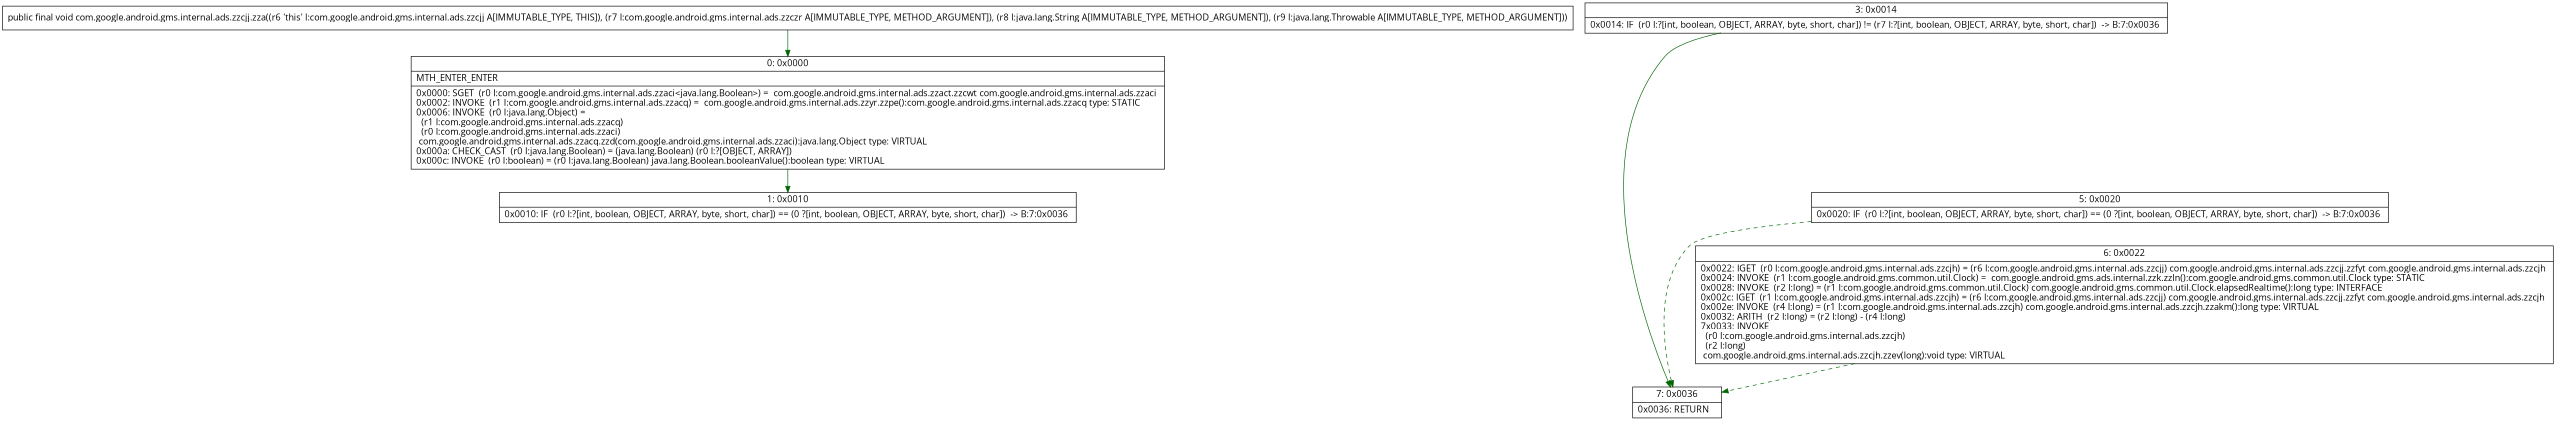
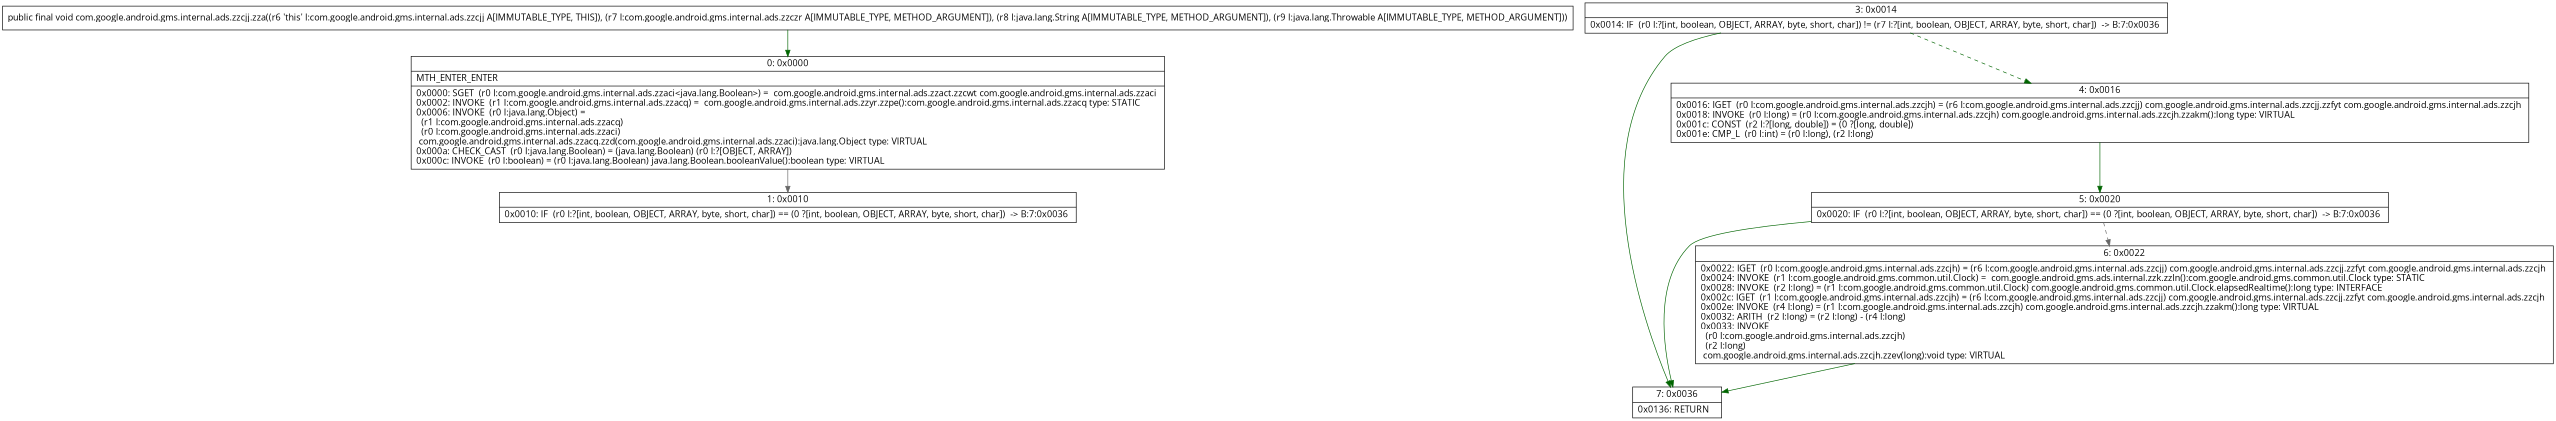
  digraph {
    fontname="Open Sans"
    node [fontname="Open Sans" shape=record]
    edge [color=darkgreen fontname="Open Sans"]
    n1 [label="{0\:\ 0x0000|MTH_ENTER_ENTER\l|0x0000: SGET  (r0 I:com.google.android.gms.internal.ads.zzaci\<java.lang.Boolean\>) =  com.google.android.gms.internal.ads.zzact.zzcwt com.google.android.gms.internal.ads.zzaci \l0x0002: INVOKE  (r1 I:com.google.android.gms.internal.ads.zzacq) =  com.google.android.gms.internal.ads.zzyr.zzpe():com.google.android.gms.internal.ads.zzacq type: STATIC \l0x0006: INVOKE  (r0 I:java.lang.Object) = \l  (r1 I:com.google.android.gms.internal.ads.zzacq)\l  (r0 I:com.google.android.gms.internal.ads.zzaci)\l com.google.android.gms.internal.ads.zzacq.zzd(com.google.android.gms.internal.ads.zzaci):java.lang.Object type: VIRTUAL \l0x000a: CHECK_CAST  (r0 I:java.lang.Boolean) = (java.lang.Boolean) (r0 I:?[OBJECT, ARRAY]) \l0x000c: INVOKE  (r0 I:boolean) = (r0 I:java.lang.Boolean) java.lang.Boolean.booleanValue():boolean type: VIRTUAL \l}"]
    n2 [label="{1\:\ 0x0010|0x0010: IF  (r0 I:?[int, boolean, OBJECT, ARRAY, byte, short, char]) == (0 ?[int, boolean, OBJECT, ARRAY, byte, short, char])  \-\> B:7:0x0036 \l}"]
-   n3 [label="{7\:\ 0x0036|0x0036: RETURN   \l}"]
+   n3 [label="{7\:\ 0x0036|0x0136: RETURN   \l}"]
    n4 [label="{3\:\ 0x0014|0x0014: IF  (r0 I:?[int, boolean, OBJECT, ARRAY, byte, short, char]) != (r7 I:?[int, boolean, OBJECT, ARRAY, byte, short, char])  \-\> B:7:0x0036 \l}"]
+   n5 [label="{4\:\ 0x0016|0x0016: IGET  (r0 I:com.google.android.gms.internal.ads.zzcjh) = (r6 I:com.google.android.gms.internal.ads.zzcjj) com.google.android.gms.internal.ads.zzcjj.zzfyt com.google.android.gms.internal.ads.zzcjh \l0x0018: INVOKE  (r0 I:long) = (r0 I:com.google.android.gms.internal.ads.zzcjh) com.google.android.gms.internal.ads.zzcjh.zzakm():long type: VIRTUAL \l0x001c: CONST  (r2 I:?[long, double]) = (0 ?[long, double]) \l0x001e: CMP_L  (r0 I:int) = (r0 I:long), (r2 I:long) \l}"]
    n6 [label="{5\:\ 0x0020|0x0020: IF  (r0 I:?[int, boolean, OBJECT, ARRAY, byte, short, char]) == (0 ?[int, boolean, OBJECT, ARRAY, byte, short, char])  \-\> B:7:0x0036 \l}"]
-   n7 [label="{6\:\ 0x0022|0x0022: IGET  (r0 I:com.google.android.gms.internal.ads.zzcjh) = (r6 I:com.google.android.gms.internal.ads.zzcjj) com.google.android.gms.internal.ads.zzcjj.zzfyt com.google.android.gms.internal.ads.zzcjh \l0x0024: INVOKE  (r1 I:com.google.android.gms.common.util.Clock) =  com.google.android.gms.ads.internal.zzk.zzln():com.google.android.gms.common.util.Clock type: STATIC \l0x0028: INVOKE  (r2 I:long) = (r1 I:com.google.android.gms.common.util.Clock) com.google.android.gms.common.util.Clock.elapsedRealtime():long type: INTERFACE \l0x002c: IGET  (r1 I:com.google.android.gms.internal.ads.zzcjh) = (r6 I:com.google.android.gms.internal.ads.zzcjj) com.google.android.gms.internal.ads.zzcjj.zzfyt com.google.android.gms.internal.ads.zzcjh \l0x002e: INVOKE  (r4 I:long) = (r1 I:com.google.android.gms.internal.ads.zzcjh) com.google.android.gms.internal.ads.zzcjh.zzakm():long type: VIRTUAL \l0x0032: ARITH  (r2 I:long) = (r2 I:long) \- (r4 I:long) \l7x0033: INVOKE  \l  (r0 I:com.google.android.gms.internal.ads.zzcjh)\l  (r2 I:long)\l com.google.android.gms.internal.ads.zzcjh.zzev(long):void type: VIRTUAL \l}"]
+   n7 [label="{6\:\ 0x0022|0x0022: IGET  (r0 I:com.google.android.gms.internal.ads.zzcjh) = (r6 I:com.google.android.gms.internal.ads.zzcjj) com.google.android.gms.internal.ads.zzcjj.zzfyt com.google.android.gms.internal.ads.zzcjh \l0x0024: INVOKE  (r1 I:com.google.android.gms.common.util.Clock) =  com.google.android.gms.ads.internal.zzk.zzln():com.google.android.gms.common.util.Clock type: STATIC \l0x0028: INVOKE  (r2 I:long) = (r1 I:com.google.android.gms.common.util.Clock) com.google.android.gms.common.util.Clock.elapsedRealtime():long type: INTERFACE \l0x002c: IGET  (r1 I:com.google.android.gms.internal.ads.zzcjh) = (r6 I:com.google.android.gms.internal.ads.zzcjj) com.google.android.gms.internal.ads.zzcjj.zzfyt com.google.android.gms.internal.ads.zzcjh \l0x002e: INVOKE  (r4 I:long) = (r1 I:com.google.android.gms.internal.ads.zzcjh) com.google.android.gms.internal.ads.zzcjh.zzakm():long type: VIRTUAL \l0x0032: ARITH  (r2 I:long) = (r2 I:long) \- (r4 I:long) \l0x0033: INVOKE  \l  (r0 I:com.google.android.gms.internal.ads.zzcjh)\l  (r2 I:long)\l com.google.android.gms.internal.ads.zzcjh.zzev(long):void type: VIRTUAL \l}"]
    n8 [label="{public final void com.google.android.gms.internal.ads.zzcjj.zza((r6 'this' I:com.google.android.gms.internal.ads.zzcjj A[IMMUTABLE_TYPE, THIS]), (r7 I:com.google.android.gms.internal.ads.zzczr A[IMMUTABLE_TYPE, METHOD_ARGUMENT]), (r8 I:java.lang.String A[IMMUTABLE_TYPE, METHOD_ARGUMENT]), (r9 I:java.lang.Throwable A[IMMUTABLE_TYPE, METHOD_ARGUMENT])) }"]
-   n1 -> n2
+   n1 -> n2 [color=gray40]
    n4 -> n3
-   n6 -> n3 [style=dashed]
-   n7 -> n3 [style=dashed]
+   n4 -> n5 [style=dashed]
+   n5 -> n6
+   n6 -> n3
+   n6 -> n7 [color=gray40 style=dashed]
+   n7 -> n3
    n8 -> n1
  }
